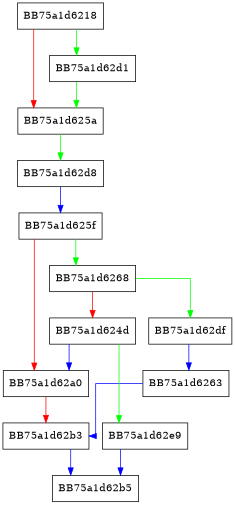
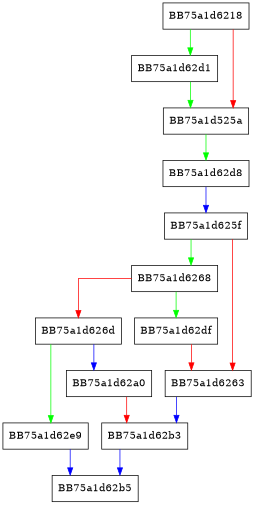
  digraph {
    splines=ortho
    node [shape=box]
    edge [color=green]
    BB75a1d6218
    BB75a1d62d1
-   BB75a1d625a
+   BB75a1d625a [label=BB75a1d525a]
    BB75a1d62d8
    BB75a1d625f
    BB75a1d6268
    BB75a1d6263
    BB75a1d62df
-   BB75a1d626d [label=BB75a1d624d]
+   BB75a1d626d
    BB75a1d62b3
    BB75a1d62e9
    BB75a1d62a0
    BB75a1d62b5
    BB75a1d6218 -> BB75a1d62d1
    BB75a1d6218 -> BB75a1d625a [color=red]
    BB75a1d62d1 -> BB75a1d625a
    BB75a1d625a -> BB75a1d62d8
    BB75a1d62d8 -> BB75a1d625f [color=blue]
    BB75a1d625f -> BB75a1d6268
-   BB75a1d625f -> BB75a1d62a0 [color=red]
+   BB75a1d625f -> BB75a1d6263 [color=red]
    BB75a1d6268 -> BB75a1d62df
    BB75a1d6268 -> BB75a1d626d [color=red]
    BB75a1d6263 -> BB75a1d62b3 [color=blue]
-   BB75a1d62df -> BB75a1d6263 [color=blue]
+   BB75a1d62df -> BB75a1d6263 [color=red]
    BB75a1d626d -> BB75a1d62e9
    BB75a1d626d -> BB75a1d62a0 [color=blue]
    BB75a1d62b3 -> BB75a1d62b5 [color=blue]
    BB75a1d62e9 -> BB75a1d62b5 [color=blue]
    BB75a1d62a0 -> BB75a1d62b3 [color=red]
  }
